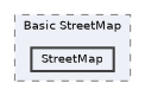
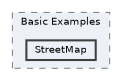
  digraph {
    compound=true
    n1 [color=grey25 fillcolor="#edf0f7" fontname=Helvetica fontsize=10 height=0.2 label=StreetMap shape=box style="filled,bold" width=0.4]
    subgraph cluster_1 {
      bgcolor="#edf0f7"
      fontname=Helvetica
      fontsize=10
-     label="Basic StreetMap"
+     label="Basic Examples"
      pencolor=grey50
      style="filled,dashed"
      n1
    }
  }
